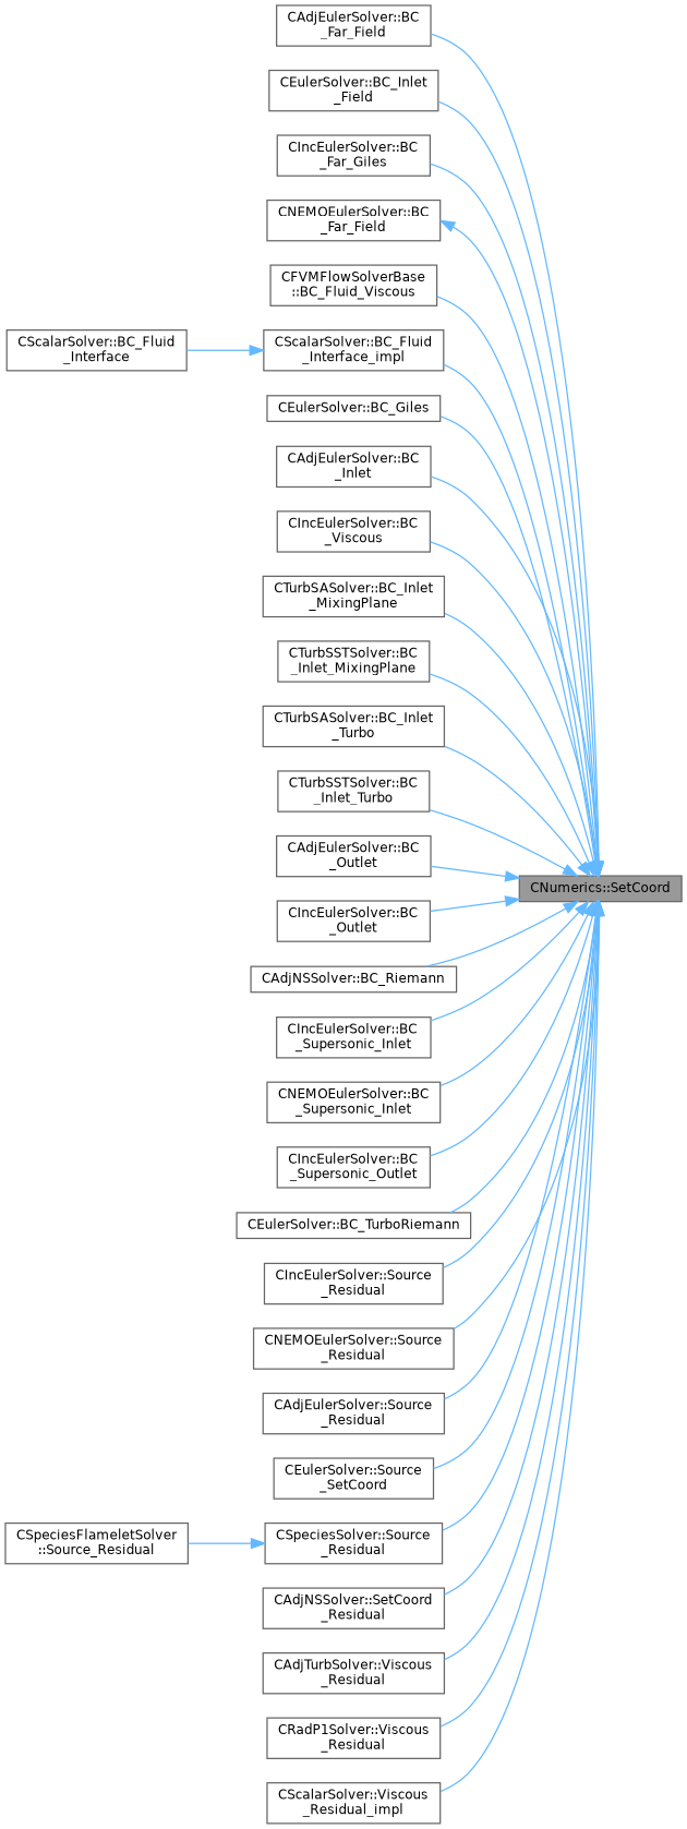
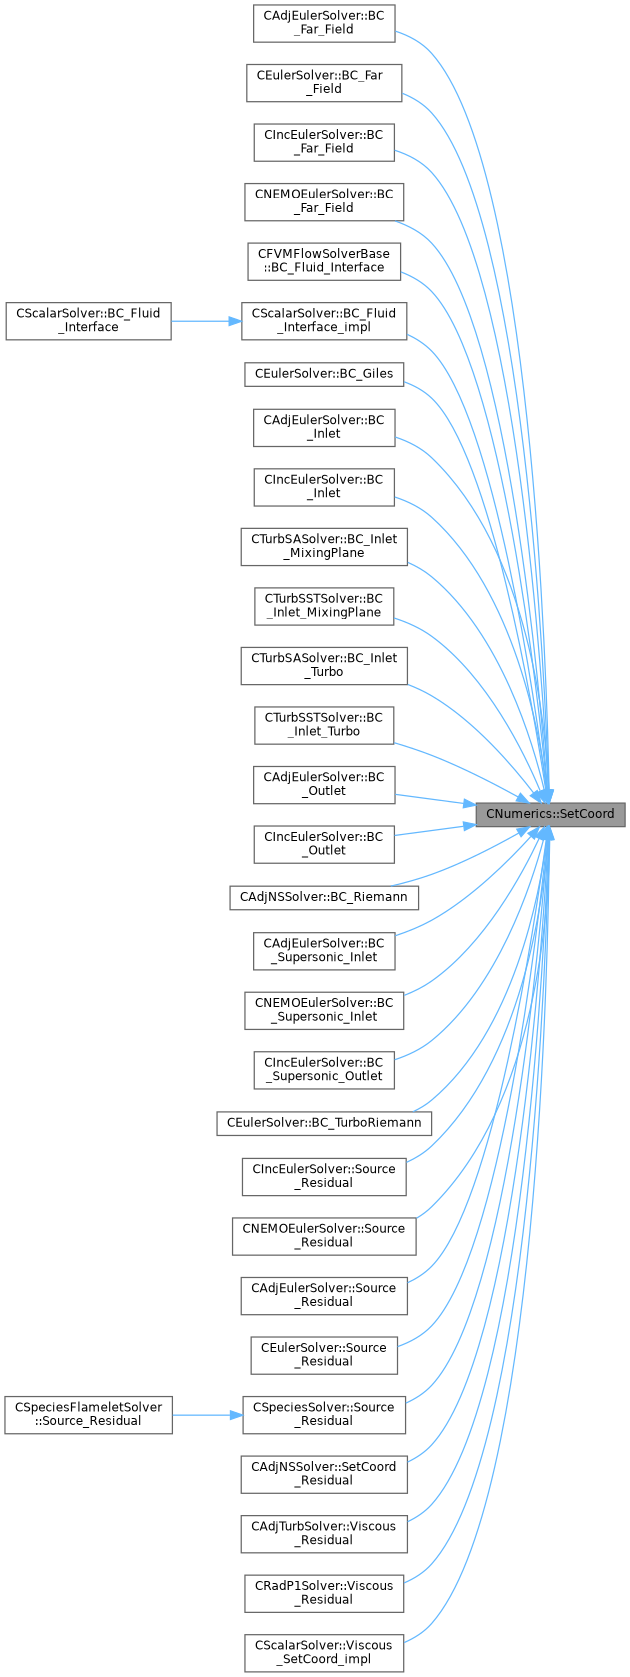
  digraph {
    rankdir=RL
    node [color=grey40 fillcolor=white fontname=Helvetica fontsize=10 shape=box style=filled]
    edge [color=steelblue1 dir=back fontname=Helvetica fontsize=10 labelfontname=Helvetica labelfontsize=10 style=solid]
    n1 [color=gray40 fillcolor=grey60 fontcolor=black height=0.2 label="CNumerics::SetCoord" width=0.4]
    n2 [height=0.2 label="CAdjEulerSolver::BC\l_Far_Field" width=0.4]
-   n3 [height=0.2 label="CEulerSolver::BC_Inlet\l_Field" width=0.4]
-   n4 [height=0.2 label="CIncEulerSolver::BC\l_Far_Giles" width=0.4]
+   n3 [height=0.2 label="CEulerSolver::BC_Far\l_Field" width=0.4]
+   n4 [height=0.2 label="CIncEulerSolver::BC\l_Far_Field" width=0.4]
    n5 [height=0.2 label="CNEMOEulerSolver::BC\l_Far_Field" width=0.4]
-   n6 [height=0.2 label="CFVMFlowSolverBase\l::BC_Fluid_Viscous" width=0.4]
+   n6 [height=0.2 label="CFVMFlowSolverBase\l::BC_Fluid_Interface" width=0.4]
    n7 [height=0.2 label="CScalarSolver::BC_Fluid\l_Interface_impl" width=0.4]
    n8 [height=0.2 label="CEulerSolver::BC_Giles" width=0.4]
    n9 [height=0.2 label="CAdjEulerSolver::BC\l_Inlet" width=0.4]
-   n10 [height=0.2 label="CIncEulerSolver::BC\l_Viscous" width=0.4]
+   n10 [height=0.2 label="CIncEulerSolver::BC\l_Inlet" width=0.4]
    n11 [height=0.2 label="CTurbSASolver::BC_Inlet\l_MixingPlane" width=0.4]
    n12 [height=0.2 label="CTurbSSTSolver::BC\l_Inlet_MixingPlane" width=0.4]
    n13 [height=0.2 label="CTurbSASolver::BC_Inlet\l_Turbo" width=0.4]
    n14 [height=0.2 label="CTurbSSTSolver::BC\l_Inlet_Turbo" width=0.4]
    n15 [height=0.2 label="CAdjEulerSolver::BC\l_Outlet" width=0.4]
    n16 [height=0.2 label="CIncEulerSolver::BC\l_Outlet" width=0.4]
    n17 [height=0.2 label="CAdjNSSolver::BC_Riemann" width=0.4]
-   n18 [height=0.2 label="CIncEulerSolver::BC\l_Supersonic_Inlet" width=0.4]
+   n18 [height=0.2 label="CAdjEulerSolver::BC\l_Supersonic_Inlet" width=0.4]
    n19 [height=0.2 label="CNEMOEulerSolver::BC\l_Supersonic_Inlet" width=0.4]
    n20 [height=0.2 label="CIncEulerSolver::BC\l_Supersonic_Outlet" width=0.4]
    n21 [height=0.2 label="CEulerSolver::BC_TurboRiemann" width=0.4]
    n22 [height=0.2 label="CIncEulerSolver::Source\l_Residual" width=0.4]
    n23 [height=0.2 label="CNEMOEulerSolver::Source\l_Residual" width=0.4]
    n24 [height=0.2 label="CAdjEulerSolver::Source\l_Residual" width=0.4]
-   n25 [height=0.2 label="CEulerSolver::Source\l_SetCoord" width=0.4]
+   n25 [height=0.2 label="CEulerSolver::Source\l_Residual" width=0.4]
    n26 [height=0.2 label="CSpeciesSolver::Source\l_Residual" width=0.4]
    n27 [height=0.2 label="CAdjNSSolver::SetCoord\l_Residual" width=0.4]
    n28 [height=0.2 label="CAdjTurbSolver::Viscous\l_Residual" width=0.4]
    n29 [height=0.2 label="CRadP1Solver::Viscous\l_Residual" width=0.4]
-   n30 [height=0.2 label="CScalarSolver::Viscous\l_Residual_impl" width=0.4]
+   n30 [height=0.2 label="CScalarSolver::Viscous\l_SetCoord_impl" width=0.4]
    n31 [height=0.2 label="CScalarSolver::BC_Fluid\l_Interface" width=0.4]
    n32 [height=0.2 label="CSpeciesFlameletSolver\l::Source_Residual" width=0.4]
    n1 -> n2
    n1 -> n3
    n1 -> n4
-   n5 -> n1
+   n1 -> n5
    n1 -> n6
    n1 -> n7
    n1 -> n8
    n1 -> n9
    n1 -> n10
    n1 -> n11
    n1 -> n12
    n1 -> n13
    n1 -> n14
    n1 -> n15
    n1 -> n16
    n1 -> n17
    n1 -> n18
    n1 -> n19
    n1 -> n20
    n1 -> n21
    n1 -> n22
    n1 -> n23
    n1 -> n24
    n1 -> n25
    n1 -> n26
    n1 -> n27
    n1 -> n28
    n1 -> n29
    n1 -> n30
    n7 -> n31
    n26 -> n32
  }
